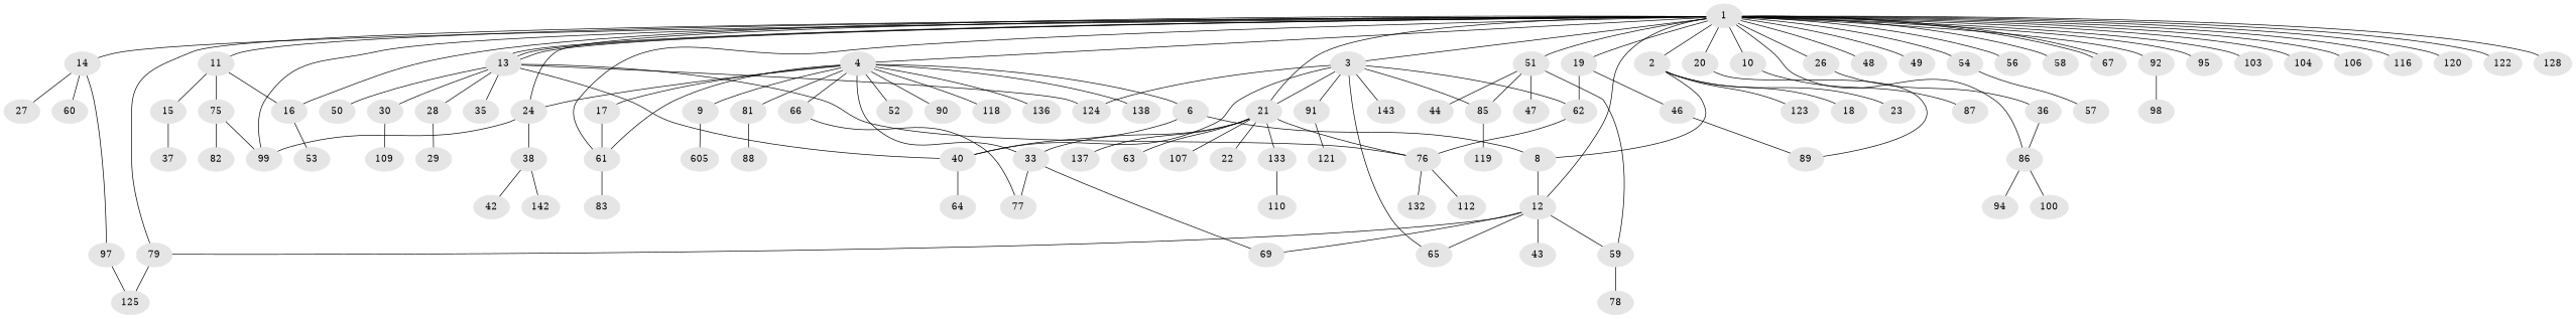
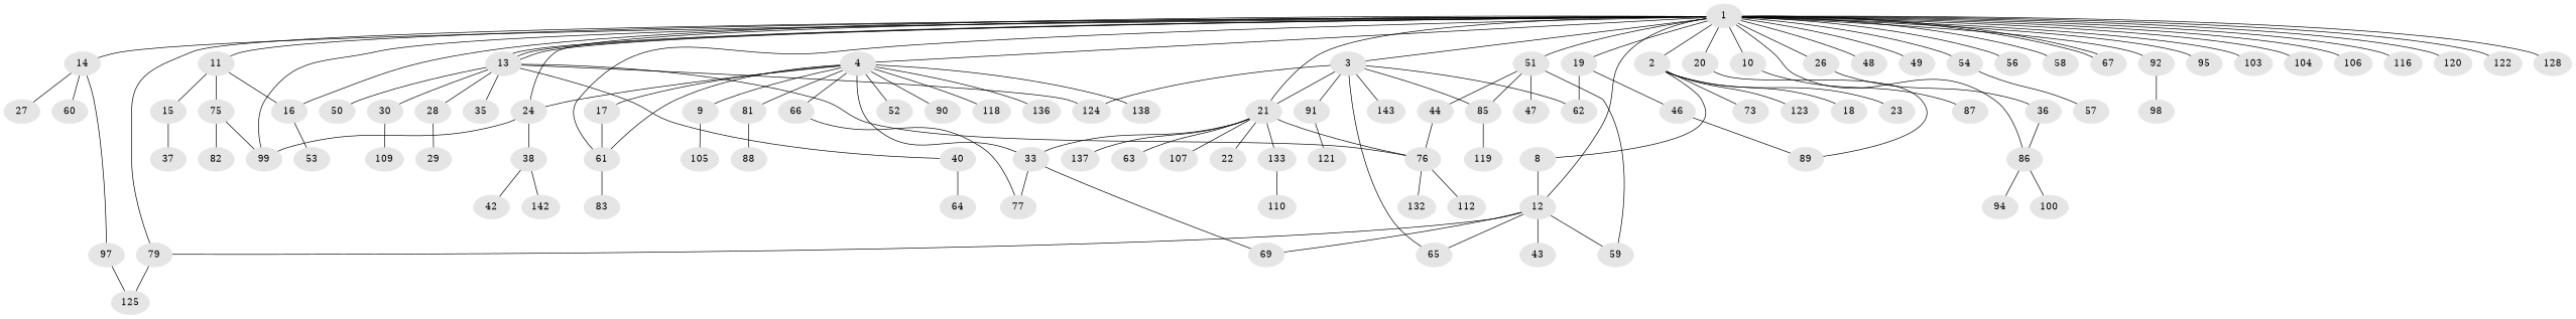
  graph {
    node [color=gray90 style=filled]
    1 [super="+127"]
    2 [super="+45"]
    3 [super="+55"]
    4 [super="+5"]
    10 [super="+32"]
    11 [super="+25"]
    12 [super="+51"]
    13 [super="+70"]
    14 [super="+80"]
    16 [super="+114"]
    19 [super="+113"]
    20 [super="+68"]
    21 [super="+140"]
    24 [super="+126"]
    26
    n16 [label=51 super="+41"]
    48
    49
    54
    56
    58
    61 [super="+102"]
    67 [super="+129"]
    79 [super="+130"]
    86
    92 [super="+135"]
    95
    99
    103
    104
    106
    116
    120
    122
    128
    8 [super="+34"]
    18
    23
+   73
    123
    40
    62
    65
    85
    91 [super="+93"]
    124
    143
-   6 [super="+7"]
    9
    17 [super="+108"]
    33 [super="+139"]
    52
    66 [super="+71"]
    81
    90
    118
    136
    138
    87
    15 [super="+74"]
    75 [super="+115"]
    43
    59
    69
    28 [super="+39"]
    30 [super="+117"]
    35
    50
    76 [super="+101"]
    27
    60
    97 [super="+111"]
    53
    46
    89 [super="+131"]
    22 [super="+72"]
    63 [super="+96"]
    107
    133
    137
    38
    36 [super="+141"]
    44
    47
    57
    83 [super="+134"]
    125
    94
    100
    98
    64
    119
    121
-   105 [label=605]
+   105
    77
    88
    37 [super="+84"]
    82
-   78
    29
    109
    112
    132
    110
    42
    142
    1 -- 2
    1 -- 3
    1 -- 4
    1 -- 10
    1 -- 11
    1 -- 12 [weight=2]
    1 -- 13
    1 -- 13
    1 -- 13
    1 -- 14
    1 -- 16
    1 -- 19
    1 -- 20
    1 -- 21
    1 -- 24
    1 -- 26
    1 -- n16
    1 -- 48
    1 -- 49
    1 -- 54
    1 -- 56
    1 -- 58
    1 -- 61
    1 -- 67
    1 -- 67
    1 -- 79
    1 -- 86
    1 -- 92
    1 -- 95
    1 -- 99
    1 -- 103
    1 -- 104
    1 -- 106
    1 -- 116
    1 -- 120
    1 -- 122
    1 -- 128
    2 -- 8
    2 -- 18
    2 -- 23
+   2 -- 73
    2 -- 123
    3 -- 21
-   3 -- 40
    3 -- 62
    3 -- 65
    3 -- 85
    3 -- 91
    3 -- 124
    3 -- 143
    4 -- 24
    4 -- 61
-   4 -- 6
    4 -- 9
    4 -- 17
    4 -- 33
    4 -- 52
    4 -- 66 [weight=2]
    4 -- 81
    4 -- 90
    4 -- 118
    4 -- 136
    4 -- 138
    10 -- 87
    11 -- 16
    11 -- 15
    11 -- 75
    12 -- 79
    12 -- 65
    12 -- 43
    12 -- 59
    12 -- 69
    13 -- 40
    13 -- 124
    13 -- 28
    13 -- 30
    13 -- 35
    13 -- 50
    13 -- 76
    14 -- 27
    14 -- 60
    14 -- 97
    16 -- 53
    19 -- 62
    19 -- 46
    20 -- 89
    21 -- 33
    21 -- 76
    21 -- 22
    21 -- 63
    21 -- 107
    21 -- 133
    21 -- 137
    24 -- 99
    24 -- 38
    26 -- 36
    n16 -- 85
    n16 -- 59
    n16 -- 44
    n16 -- 47
    54 -- 57
    61 -- 83
    79 -- 125
    86 -- 94
    86 -- 100
    92 -- 98
    8 -- 12
    40 -- 64
    85 -- 119
    91 -- 121
-   6 -- 8
-   6 -- 40
    9 -- 105
    17 -- 61
    33 -- 69
    33 -- 77
    66 -- 77
    81 -- 88
    15 -- 37
    75 -- 99
    75 -- 82
-   59 -- 78
    28 -- 29
    30 -- 109
    76 -- 112
    76 -- 132
    97 -- 125
    46 -- 89
    133 -- 110
    38 -- 42
    38 -- 142
    36 -- 86
-   62 -- 76
+   44 -- 76
  }
